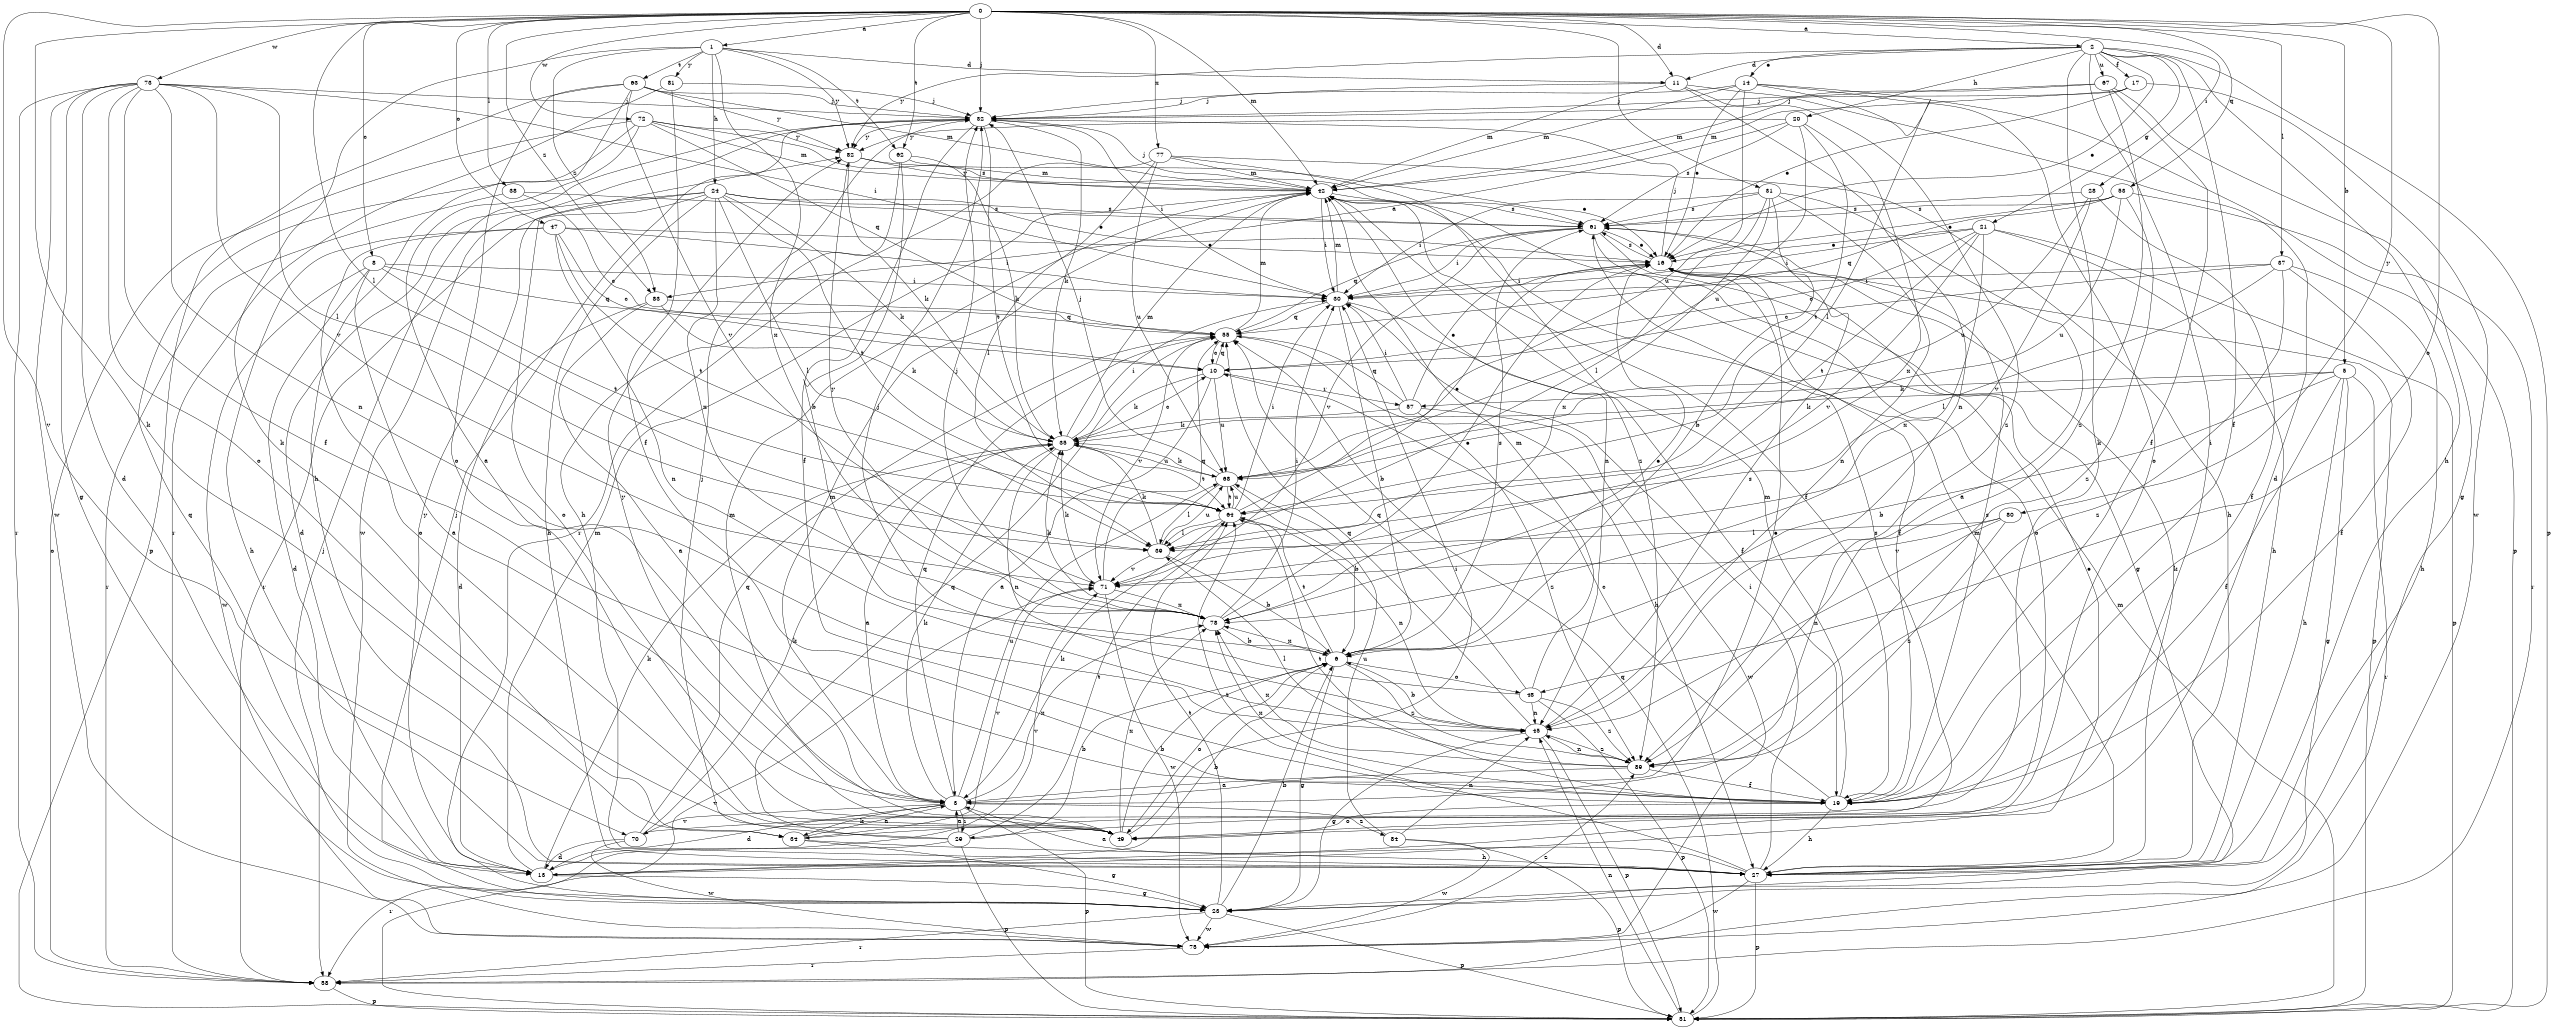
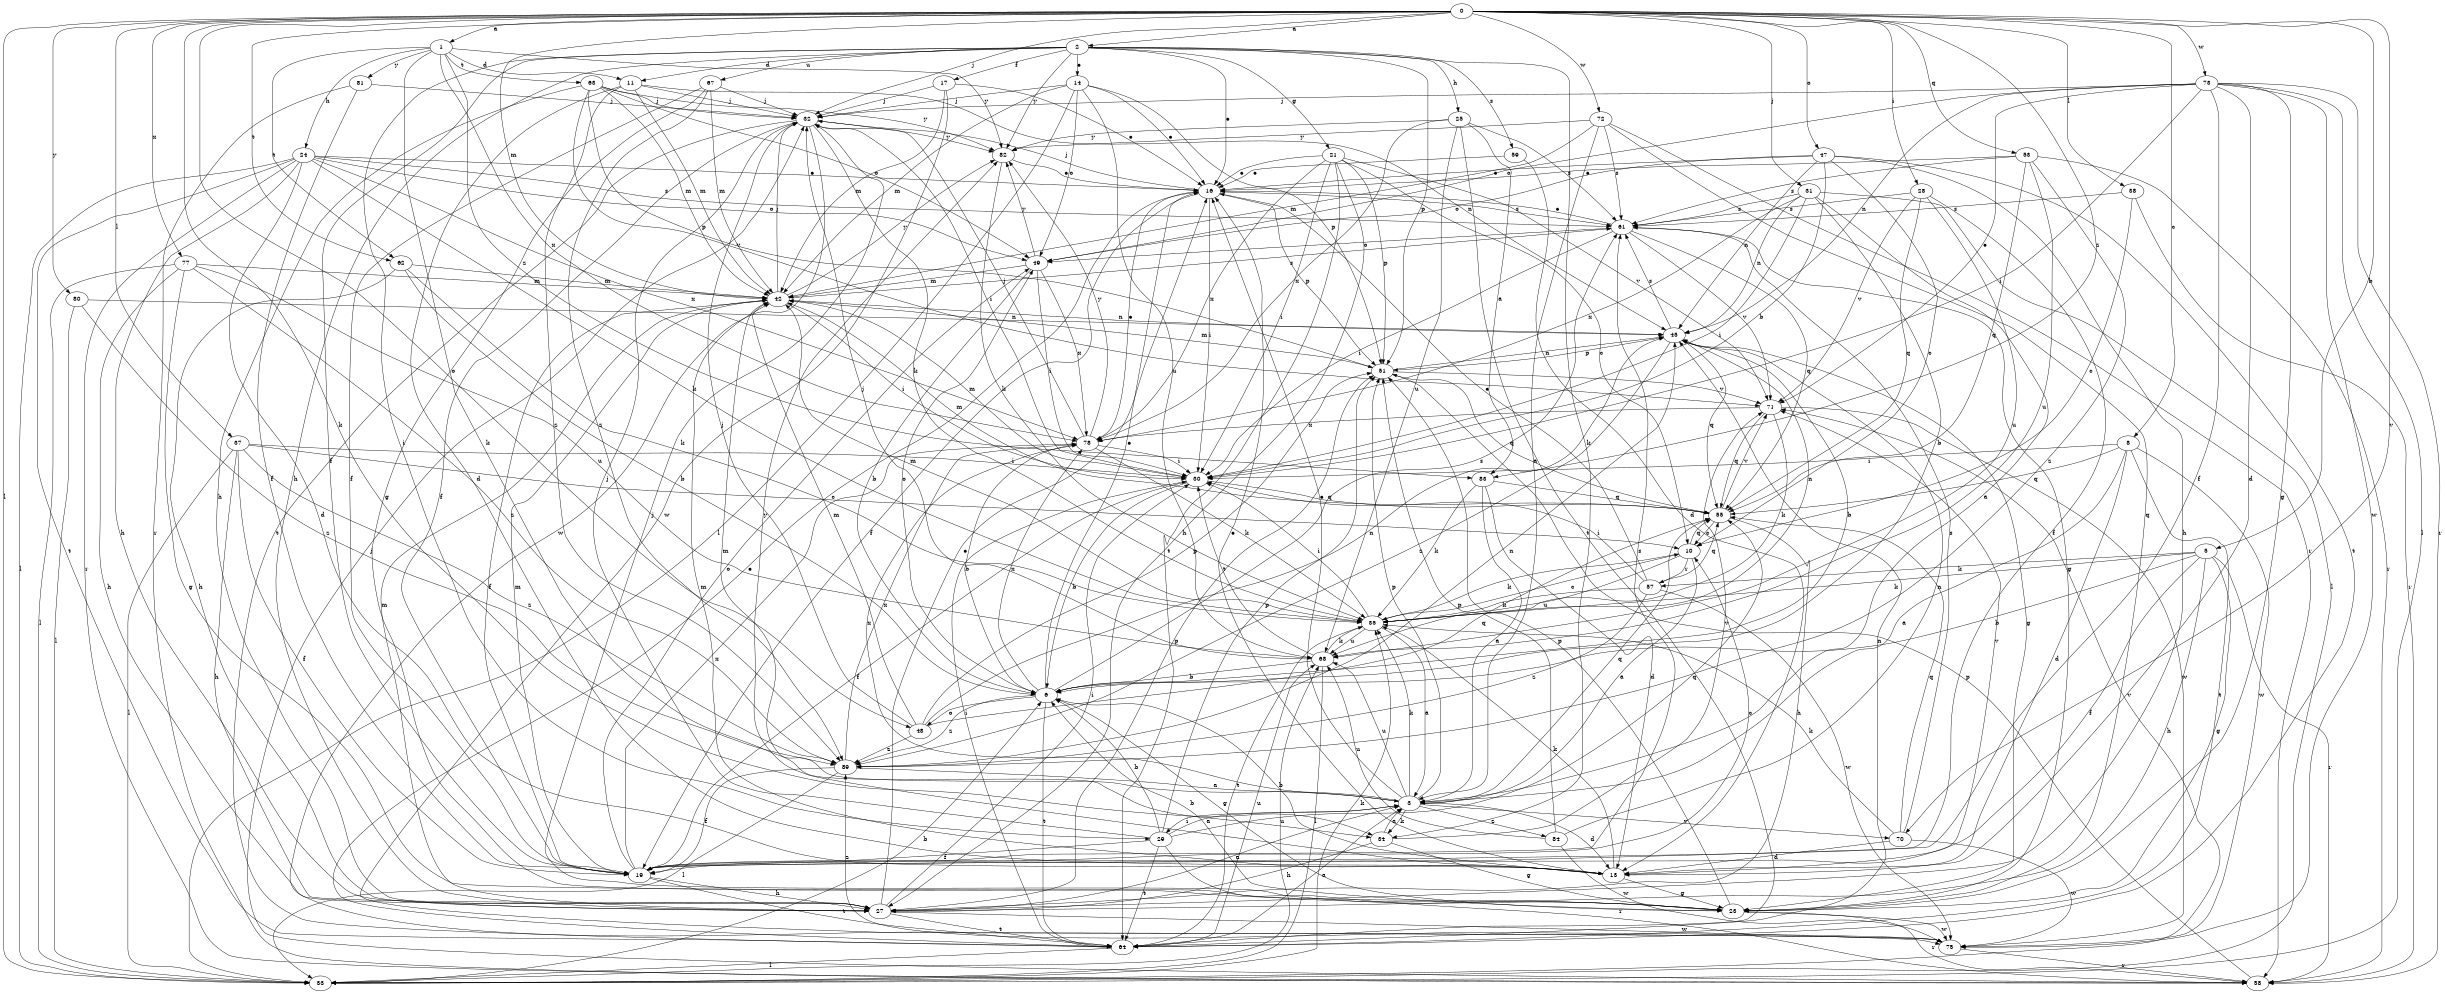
  strict digraph {
    0
    1
    2
    5
    8
    11
    28
    31
    32
    34
    37
    38
-   39
+   39 [label=33]
    42
    47
    48
    53
    62
    70
    72
    73
    77
    80
    83
    24
    63
    78
    81
    82
    14
    16
    17
    19
    21
-   25 [label=20]
+   25
    27
    29
    51
+   59
    67
    35
    6
    23
    57
    58
    3
    13
    55
    64
    30
    75
    n52 [label=89]
    45
    68
    61
    71
    10
    49
    84
    0 -> 1 [label=a]
    0 -> 2 [label=a]
    0 -> 5 [label=b]
    0 -> 8 [label=c]
-   0 -> 11 [label=d]
    0 -> 28 [label=i]
    0 -> 31 [label=j]
    0 -> 32 [label=j]
    0 -> 34 [label=k]
    0 -> 37 [label=l]
    0 -> 38 [label=l]
    0 -> 39 [label=l]
    0 -> 42 [label=m]
    0 -> 47 [label=o]
    0 -> 48 [label=o]
    0 -> 53 [label=q]
    0 -> 62 [label=t]
    0 -> 70 [label=v]
    0 -> 72 [label=w]
    0 -> 73 [label=w]
    0 -> 77 [label=x]
    0 -> 80 [label=y]
    0 -> 83 [label=z]
    1 -> 11 [label=d]
    1 -> 34 [label=k]
    1 -> 62 [label=t]
    1 -> 83 [label=z]
    1 -> 24 [label=h]
    1 -> 63 [label=t]
    1 -> 78 [label=x]
    1 -> 81 [label=y]
    1 -> 82 [label=y]
    2 -> 11 [label=d]
    2 -> 34 [label=k]
    2 -> 82 [label=y]
    2 -> 14 [label=e]
    2 -> 16 [label=e]
    2 -> 17 [label=f]
    2 -> 19 [label=f]
    2 -> 21 [label=g]
    2 -> 25 [label=h]
    2 -> 27 [label=h]
    2 -> 29 [label=i]
    2 -> 51 [label=p]
+   2 -> 59 [label=s]
    2 -> 67 [label=u]
    5 -> 19 [label=f]
    5 -> 27 [label=h]
    5 -> 35 [label=k]
    5 -> 6 [label=b]
    5 -> 23 [label=g]
    5 -> 57 [label=k]
    5 -> 58 [label=r]
    8 -> 3 [label=a]
    8 -> 13 [label=d]
    8 -> 55 [label=q]
    8 -> 64 [label=t]
    8 -> 30 [label=i]
    8 -> 75 [label=w]
    11 -> 32 [label=j]
    11 -> 42 [label=m]
    11 -> 13 [label=d]
    11 -> n52 [label=z]
    11 -> 45 [label=n]
    28 -> 19 [label=f]
-   72 -> 55 [label=q]
+   28 -> 55 [label=q]
    28 -> 68 [label=u]
    28 -> 61 [label=s]
    28 -> 71 [label=v]
    31 -> 39 [label=l]
    31 -> 78 [label=x]
    31 -> 6 [label=b]
    31 -> 3 [label=a]
    31 -> 30 [label=i]
    31 -> 45 [label=n]
    31 -> 61 [label=s]
    32 -> 82 [label=y]
    32 -> 19 [label=f]
    32 -> 35 [label=k]
    32 -> 64 [label=t]
    32 -> 30 [label=i]
    32 -> 75 [label=w]
    34 -> 27 [label=h]
    34 -> 23 [label=g]
    34 -> 3 [label=a]
    34 -> 71 [label=v]
    37 -> 39 [label=l]
    37 -> 19 [label=f]
    37 -> 27 [label=h]
    37 -> 30 [label=i]
    37 -> n52 [label=z]
    37 -> 10 [label=c]
    38 -> 58 [label=r]
    38 -> 61 [label=s]
    38 -> 10 [label=c]
    39 -> 35 [label=k]
    39 -> 6 [label=b]
    39 -> 68 [label=u]
    39 -> 71 [label=v]
    42 -> 32 [label=j]
-   82 -> 42 [label=y]
+   42 -> 82 [label=y]
    42 -> 19 [label=f]
    42 -> 30 [label=i]
    42 -> 45 [label=n]
    42 -> 61 [label=s]
    47 -> 16 [label=e]
    47 -> 27 [label=h]
    47 -> 64 [label=t]
-   47 -> 30 [label=i]
+   47 -> 30 [label=b]
    47 -> 45 [label=n]
    47 -> 10 [label=c]
    47 -> 49 [label=o]
    48 -> 32 [label=j]
    48 -> 42 [label=m]
    48 -> 51 [label=p]
    48 -> 55 [label=q]
    48 -> n52 [label=z]
    48 -> 45 [label=n]
    53 -> 16 [label=e]
    53 -> 58 [label=r]
    53 -> 55 [label=q]
    53 -> n52 [label=z]
    53 -> 68 [label=u]
    53 -> 61 [label=s]
    62 -> 42 [label=m]
    62 -> 27 [label=h]
    62 -> 35 [label=k]
    62 -> 6 [label=b]
    70 -> 35 [label=k]
    70 -> 13 [label=d]
    70 -> 55 [label=q]
    70 -> 75 [label=w]
    70 -> 61 [label=s]
    72 -> 42 [label=m]
    72 -> 82 [label=y]
    72 -> 23 [label=q]
-   72 -> 58 [label=o]
+   72 -> 58 [label=r]
    72 -> 3 [label=a]
    72 -> 61 [label=s]
    73 -> 32 [label=j]
    73 -> 39 [label=l]
    73 -> 19 [label=f]
    73 -> 23 [label=g]
    73 -> 58 [label=r]
    73 -> 13 [label=d]
    73 -> 30 [label=i]
    73 -> 75 [label=w]
    73 -> 45 [label=n]
-   73 -> 71 [label=v]
+   73 -> 71 [label=e]
    73 -> 49 [label=o]
    77 -> 39 [label=l]
    77 -> 42 [label=m]
    77 -> 27 [label=h]
-   77 -> 23 [label=r]
+   77 -> 23 [label=g]
    77 -> n52 [label=z]
    77 -> 68 [label=u]
    80 -> 39 [label=l]
    80 -> n52 [label=z]
    80 -> 45 [label=n]
-   80 -> 71 [label=v]
    83 -> 35 [label=k]
    83 -> 3 [label=a]
    83 -> 13 [label=d]
    83 -> 55 [label=q]
    24 -> 39 [label=l]
    24 -> 78 [label=x]
    24 -> 16 [label=e]
    24 -> 27 [label=h]
    24 -> 35 [label=k]
    24 -> 58 [label=r]
    24 -> 13 [label=d]
    24 -> 64 [label=t]
    24 -> 61 [label=s]
    24 -> 49 [label=o]
    63 -> 32 [label=j]
    63 -> 42 [label=m]
    63 -> 82 [label=y]
    63 -> 27 [label=h]
    63 -> 51 [label=p]
    63 -> 71 [label=v]
    63 -> 49 [label=o]
    78 -> 32 [label=j]
    78 -> 82 [label=y]
    78 -> 16 [label=e]
    78 -> 35 [label=k]
    78 -> 6 [label=b]
    78 -> 30 [label=i]
    81 -> 32 [label=j]
    81 -> 19 [label=f]
    81 -> 58 [label=r]
    82 -> 16 [label=e]
    82 -> 35 [label=k]
    14 -> 32 [label=j]
    14 -> 39 [label=l]
    14 -> 42 [label=m]
    14 -> 16 [label=e]
    14 -> 51 [label=p]
    14 -> 68 [label=u]
    14 -> 49 [label=o]
    16 -> 32 [label=j]
    16 -> 19 [label=f]
    16 -> 51 [label=p]
    16 -> 30 [label=i]
    16 -> 61 [label=s]
    17 -> 32 [label=j]
    17 -> 42 [label=m]
    17 -> 16 [label=e]
    17 -> 75 [label=w]
    19 -> 42 [label=m]
    19 -> 78 [label=x]
    19 -> 27 [label=h]
    19 -> 64 [label=t]
    19 -> 61 [label=s]
    19 -> 10 [label=c]
    19 -> 49 [label=o]
    21 -> 78 [label=x]
    21 -> 16 [label=e]
    21 -> 27 [label=h]
    21 -> 51 [label=p]
    21 -> 64 [label=t]
    21 -> 30 [label=i]
    21 -> 71 [label=v]
    21 -> 10 [label=c]
    25 -> 83 [label=a]
    25 -> 78 [label=x]
    25 -> 82 [label=y]
    25 -> 64 [label=t]
    25 -> 68 [label=u]
    25 -> 61 [label=s]
    27 -> 42 [label=m]
-   27 -> 16 [label=k]
+   27 -> 16 [label=e]
    27 -> 51 [label=p]
    27 -> 3 [label=a]
    27 -> 64 [label=t]
    27 -> 30 [label=i]
    27 -> 75 [label=w]
    29 -> 32 [label=j]
+   29 -> 19 [label=f]
    29 -> 51 [label=p]
    29 -> 6 [label=b]
    29 -> 58 [label=r]
    29 -> 3 [label=a]
    29 -> 55 [label=q]
    29 -> 64 [label=t]
    51 -> 42 [label=m]
    51 -> 55 [label=q]
    51 -> 45 [label=n]
    51 -> 71 [label=v]
+   59 -> 16 [label=e]
+   59 -> 13 [label=d]
    67 -> 32 [label=j]
    67 -> 42 [label=m]
    67 -> 19 [label=f]
    67 -> 23 [label=g]
    67 -> n52 [label=z]
    35 -> 42 [label=m]
    35 -> 3 [label=a]
    35 -> 64 [label=t]
    35 -> 30 [label=i]
    35 -> 45 [label=n]
    35 -> 68 [label=u]
    35 -> 10 [label=c]
    6 -> 48 [label=o]
    6 -> 78 [label=x]
    6 -> 16 [label=e]
    6 -> 23 [label=g]
    6 -> 64 [label=t]
    6 -> n52 [label=z]
    6 -> 61 [label=s]
    6 -> 49 [label=o]
    23 -> 32 [label=j]
    23 -> 51 [label=p]
    23 -> 6 [label=b]
    23 -> 58 [label=r]
-   23 -> 64 [label=t]
    23 -> 75 [label=w]
    57 -> 16 [label=e]
    57 -> 35 [label=k]
    57 -> 55 [label=q]
    57 -> 30 [label=i]
    57 -> 75 [label=w]
    57 -> n52 [label=z]
-   32 -> 58 [label=j]
+   58 -> 32 [label=j]
    58 -> 51 [label=p]
    3 -> 34 [label=k]
    3 -> 42 [label=m]
    3 -> 70 [label=v]
    3 -> 78 [label=x]
    3 -> 16 [label=e]
    3 -> 29 [label=i]
    3 -> 51 [label=p]
    3 -> 35 [label=k]
    3 -> 13 [label=d]
    3 -> 55 [label=q]
    3 -> 68 [label=u]
    3 -> 84 [label=z]
    13 -> 42 [label=m]
    13 -> 82 [label=y]
    13 -> 16 [label=e]
    13 -> 35 [label=k]
    13 -> 6 [label=b]
    13 -> 23 [label=g]
    13 -> 71 [label=v]
    55 -> 42 [label=m]
    55 -> 27 [label=h]
    55 -> 71 [label=v]
    55 -> 10 [label=c]
    64 -> 39 [label=l]
    64 -> 16 [label=e]
-   64 -> 3 [label=k]
+   64 -> 3 [label=a]
    64 -> 30 [label=i]
    64 -> 45 [label=n]
    64 -> 68 [label=u]
    30 -> 42 [label=m]
    30 -> 19 [label=f]
    30 -> 6 [label=b]
    30 -> 55 [label=q]
    75 -> 58 [label=r]
    75 -> n52 [label=z]
    n52 -> 39 [label=l]
    n52 -> 78 [label=x]
    n52 -> 19 [label=f]
    n52 -> 3 [label=a]
    n52 -> 45 [label=n]
    45 -> 51 [label=p]
    45 -> 6 [label=b]
    45 -> 23 [label=g]
    45 -> 55 [label=q]
    45 -> n52 [label=z]
    45 -> 61 [label=s]
    68 -> 32 [label=j]
    68 -> 39 [label=l]
    68 -> 35 [label=k]
    68 -> 6 [label=b]
-   68 -> 64 [label=t]
+   68 -> 30 [label=t]
    61 -> 16 [label=e]
    61 -> 23 [label=g]
    61 -> 55 [label=q]
    61 -> 30 [label=i]
    61 -> 71 [label=v]
    61 -> 49 [label=o]
    71 -> 78 [label=x]
    71 -> 35 [label=k]
    71 -> 55 [label=q]
    71 -> 75 [label=w]
    10 -> 35 [label=k]
    10 -> 57 [label=r]
    10 -> 3 [label=a]
    10 -> 55 [label=q]
    10 -> 68 [label=u]
    49 -> 42 [label=m]
    49 -> 78 [label=x]
    49 -> 82 [label=y]
    49 -> 6 [label=b]
    49 -> 30 [label=i]
    84 -> 51 [label=p]
    84 -> 75 [label=w]
    84 -> 45 [label=n]
    84 -> 68 [label=u]
  }
